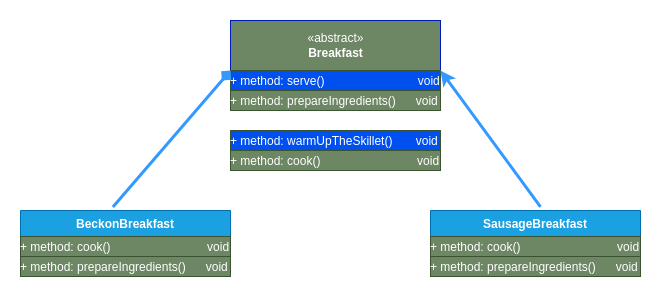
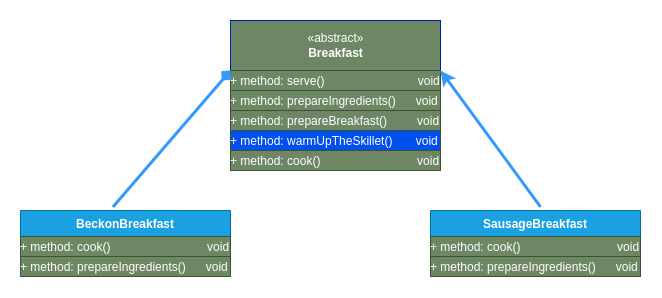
  <mxCell id="0" />
  <mxCell id="1" parent="0" />
  <mxCell id="2" value="«abstract»&lt;br&gt;&lt;b&gt;Breakfast&lt;/b&gt;" style="html=1;fillColor=#6d8764;fontColor=#ffffff;strokeColor=#001DBC;" vertex="1" parent="1"><mxGeometry x="230" y="20" width="210" height="50" as="geometry" /></mxCell>
- <mxCell id="3" value="&lt;p style=&quot;margin: 4px 0px 0px;&quot;&gt;+ method: serve()&amp;nbsp; &amp;nbsp; &amp;nbsp; &amp;nbsp; &amp;nbsp; &amp;nbsp; &amp;nbsp; &amp;nbsp; &amp;nbsp; &amp;nbsp; &amp;nbsp; &amp;nbsp; &amp;nbsp; &amp;nbsp; void&lt;br&gt;&lt;br&gt;&lt;/p&gt;" style="verticalAlign=top;align=left;overflow=fill;fontSize=12;fontFamily=Helvetica;html=1;fillColor=#0050ef;fontColor=#ffffff;strokeColor=#3A5431;" vertex="1" parent="1"><mxGeometry x="230" y="70" width="210" height="20" as="geometry" /></mxCell>
+ <mxCell id="3" value="&lt;p style=&quot;margin: 4px 0px 0px;&quot;&gt;+ method: serve()&amp;nbsp; &amp;nbsp; &amp;nbsp; &amp;nbsp; &amp;nbsp; &amp;nbsp; &amp;nbsp; &amp;nbsp; &amp;nbsp; &amp;nbsp; &amp;nbsp; &amp;nbsp; &amp;nbsp; &amp;nbsp; void&lt;br&gt;&lt;br&gt;&lt;/p&gt;" style="verticalAlign=top;align=left;overflow=fill;fontSize=12;fontFamily=Helvetica;html=1;fillColor=#6d8764;fontColor=#ffffff;strokeColor=#3A5431;" vertex="1" parent="1"><mxGeometry x="230" y="70" width="210" height="20" as="geometry" /></mxCell>
  <mxCell id="4" value="&lt;p style=&quot;margin: 4px 0px 0px;&quot;&gt;+ method: prepareIngredients()&amp;nbsp; &amp;nbsp; &amp;nbsp; void&lt;br&gt;&lt;br&gt;&lt;/p&gt;" style="verticalAlign=top;align=left;overflow=fill;fontSize=12;fontFamily=Helvetica;html=1;fillColor=#6d8764;fontColor=#ffffff;strokeColor=#3A5431;" vertex="1" parent="1"><mxGeometry x="230" y="90" width="210" height="20" as="geometry" /></mxCell>
+ <mxCell id="5" value="&lt;p style=&quot;margin: 4px 0px 0px;&quot;&gt;+ method: prepareBreakfast()&amp;nbsp; &amp;nbsp; &amp;nbsp; &amp;nbsp; &amp;nbsp;void&lt;br&gt;&lt;br&gt;&lt;/p&gt;" style="verticalAlign=top;align=left;overflow=fill;fontSize=12;fontFamily=Helvetica;html=1;fillColor=#6d8764;fontColor=#ffffff;strokeColor=#3A5431;" vertex="1" parent="1"><mxGeometry x="230" y="110" width="210" height="20" as="geometry" /></mxCell>
  <mxCell id="6" value="&lt;p style=&quot;margin: 4px 0px 0px;&quot;&gt;+ method: warmUpTheSkillet()&amp;nbsp; &amp;nbsp; &amp;nbsp; &amp;nbsp;void&lt;br&gt;&lt;br&gt;&lt;/p&gt;" style="verticalAlign=top;align=left;overflow=fill;fontSize=12;fontFamily=Helvetica;html=1;fillColor=#0050ef;fontColor=#ffffff;strokeColor=#3A5431;" vertex="1" parent="1"><mxGeometry x="230" y="130" width="210" height="20" as="geometry" /></mxCell>
  <mxCell id="7" value="&lt;p style=&quot;margin: 4px 0px 0px;&quot;&gt;+ method: cook()&amp;nbsp; &amp;nbsp; &amp;nbsp; &amp;nbsp; &amp;nbsp; &amp;nbsp; &amp;nbsp; &amp;nbsp; &amp;nbsp; &amp;nbsp; &amp;nbsp; &amp;nbsp; &amp;nbsp; &amp;nbsp; &amp;nbsp;void&lt;br&gt;&lt;br&gt;&lt;/p&gt;" style="verticalAlign=top;align=left;overflow=fill;fontSize=12;fontFamily=Helvetica;html=1;fillColor=#6d8764;fontColor=#ffffff;strokeColor=#3A5431;" vertex="1" parent="1"><mxGeometry x="230" y="150" width="210" height="20" as="geometry" /></mxCell>
  <mxCell id="8" value="BeckonBreakfast" style="swimlane;fontStyle=1;align=center;verticalAlign=top;childLayout=stackLayout;horizontal=1;startSize=26;horizontalStack=0;resizeParent=1;resizeParentMax=0;resizeLast=0;collapsible=1;marginBottom=0;fillColor=#1ba1e2;fontColor=#ffffff;strokeColor=#006EAF;" vertex="1" parent="1"><mxGeometry x="20" y="210" width="210" height="46" as="geometry" /></mxCell>
  <mxCell id="9" value="&lt;p style=&quot;margin: 4px 0px 0px;&quot;&gt;+ method: cook()&amp;nbsp; &amp;nbsp; &amp;nbsp; &amp;nbsp; &amp;nbsp; &amp;nbsp; &amp;nbsp; &amp;nbsp; &amp;nbsp; &amp;nbsp; &amp;nbsp; &amp;nbsp; &amp;nbsp; &amp;nbsp; &amp;nbsp;void&lt;br&gt;&lt;br&gt;&lt;/p&gt;" style="verticalAlign=top;align=left;overflow=fill;fontSize=12;fontFamily=Helvetica;html=1;fillColor=#6d8764;fontColor=#ffffff;strokeColor=#3A5431;" vertex="1" parent="8"><mxGeometry y="26" width="210" height="20" as="geometry" /></mxCell>
  <mxCell id="10" value="SausageBreakfast" style="swimlane;fontStyle=1;align=center;verticalAlign=top;childLayout=stackLayout;horizontal=1;startSize=26;horizontalStack=0;resizeParent=1;resizeParentMax=0;resizeLast=0;collapsible=1;marginBottom=0;fillColor=#1ba1e2;fontColor=#ffffff;strokeColor=#006EAF;" vertex="1" parent="1"><mxGeometry x="430" y="210" width="210" height="46" as="geometry" /></mxCell>
  <mxCell id="11" value="&lt;p style=&quot;margin: 4px 0px 0px;&quot;&gt;+ method: cook()&amp;nbsp; &amp;nbsp; &amp;nbsp; &amp;nbsp; &amp;nbsp; &amp;nbsp; &amp;nbsp; &amp;nbsp; &amp;nbsp; &amp;nbsp; &amp;nbsp; &amp;nbsp; &amp;nbsp; &amp;nbsp; &amp;nbsp;void&lt;br&gt;&lt;br&gt;&lt;/p&gt;" style="verticalAlign=top;align=left;overflow=fill;fontSize=12;fontFamily=Helvetica;html=1;fillColor=#6d8764;fontColor=#ffffff;strokeColor=#3A5431;" vertex="1" parent="10"><mxGeometry y="26" width="210" height="20" as="geometry" /></mxCell>
  <mxCell id="12" value="&lt;p style=&quot;margin: 4px 0px 0px;&quot;&gt;+ method: prepareIngredients()&amp;nbsp; &amp;nbsp; &amp;nbsp; void&lt;br&gt;&lt;br&gt;&lt;/p&gt;" style="verticalAlign=top;align=left;overflow=fill;fontSize=12;fontFamily=Helvetica;html=1;fillColor=#6d8764;fontColor=#ffffff;strokeColor=#3A5431;" vertex="1" parent="1"><mxGeometry x="20" y="256" width="210" height="20" as="geometry" /></mxCell>
  <mxCell id="13" value="&lt;p style=&quot;margin: 4px 0px 0px;&quot;&gt;+ method: prepareIngredients()&amp;nbsp; &amp;nbsp; &amp;nbsp; void&lt;br&gt;&lt;br&gt;&lt;/p&gt;" style="verticalAlign=top;align=left;overflow=fill;fontSize=12;fontFamily=Helvetica;html=1;fillColor=#6d8764;fontColor=#ffffff;strokeColor=#3A5431;" vertex="1" parent="1"><mxGeometry x="430" y="256" width="210" height="20" as="geometry" /></mxCell>
  <mxCell id="14" value="" style="endArrow=diamond;html=1;rounded=0;entryX=0;entryY=0;entryDx=0;entryDy=0;exitX=0.44;exitY=-0.078;exitDx=0;exitDy=0;exitPerimeter=0;strokeWidth=3;strokeColor=#3399FF;" edge="1" parent="1" source="8" target="3"><mxGeometry width="50" height="50" relative="1" as="geometry"><mxPoint x="100" y="150" as="sourcePoint" /><mxPoint x="150" y="100" as="targetPoint" /></mxGeometry></mxCell>
  <mxCell id="15" value="" style="endArrow=classic;html=1;rounded=0;entryX=1;entryY=0;entryDx=0;entryDy=0;exitX=0.44;exitY=-0.078;exitDx=0;exitDy=0;exitPerimeter=0;strokeWidth=3;strokeColor=#3399FF;" edge="1" parent="1" target="3"><mxGeometry width="50" height="50" relative="1" as="geometry"><mxPoint x="540" y="206.412" as="sourcePoint" /><mxPoint x="657.6" y="70" as="targetPoint" /></mxGeometry></mxCell>
